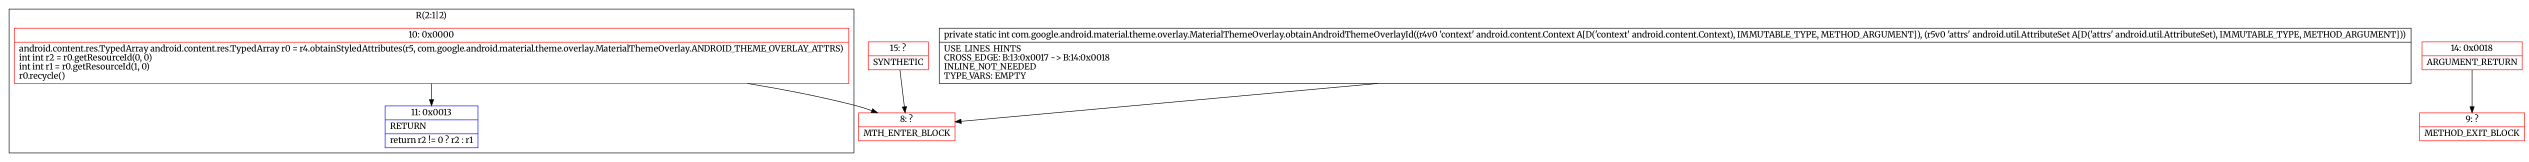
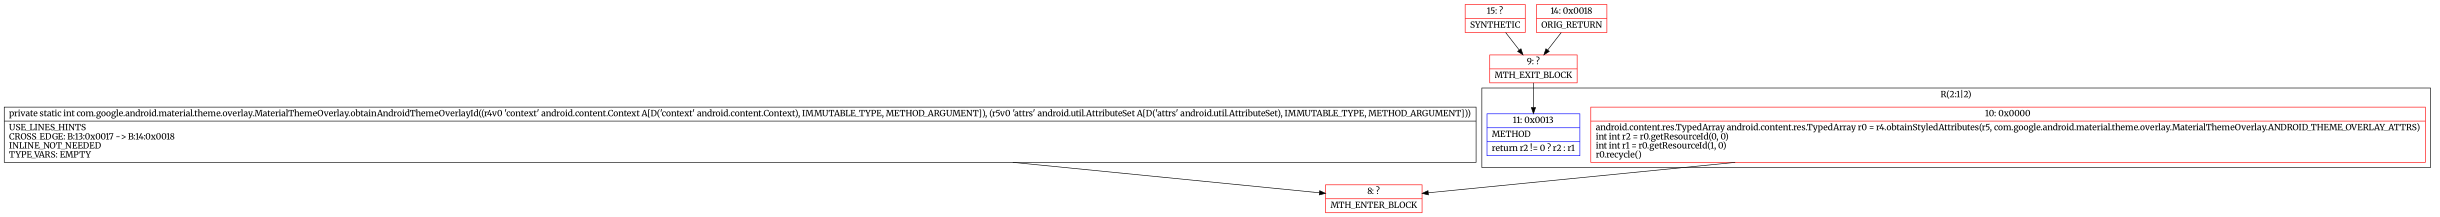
  digraph {
    fontname=Merriweather
    node [color=red fontname=Merriweather shape=record]
    edge [fontname=Merriweather]
    n1 [label="{10\:\ 0x0000|android.content.res.TypedArray android.content.res.TypedArray r0 = r4.obtainStyledAttributes(r5, com.google.android.material.theme.overlay.MaterialThemeOverlay.ANDROID_THEME_OVERLAY_ATTRS)\lint int r2 = r0.getResourceId(0, 0)\lint int r1 = r0.getResourceId(1, 0)\lr0.recycle()\l}"]
-   n2 [color=blue label="{11\:\ 0x0013|RETURN\l|return r2 != 0 ? r2 : r1\l}"]
+   n2 [color=blue label="{11\:\ 0x0013|METHOD\l|return r2 != 0 ? r2 : r1\l}"]
    n3 [label="{8\:\ ?|MTH_ENTER_BLOCK\l}"]
    n4 [label="{15\:\ ?|SYNTHETIC\l}"]
-   n5 [label="{9\:\ ?|METHOD_EXIT_BLOCK\l}"]
-   n6 [label="{14\:\ 0x0018|ARGUMENT_RETURN\l}"]
+   n5 [label="{9\:\ ?|MTH_EXIT_BLOCK\l}"]
+   n6 [label="{14\:\ 0x0018|ORIG_RETURN\l}"]
    n7 [label="{private static int com.google.android.material.theme.overlay.MaterialThemeOverlay.obtainAndroidThemeOverlayId((r4v0 'context' android.content.Context A[D('context' android.content.Context), IMMUTABLE_TYPE, METHOD_ARGUMENT]), (r5v0 'attrs' android.util.AttributeSet A[D('attrs' android.util.AttributeSet), IMMUTABLE_TYPE, METHOD_ARGUMENT]))  | USE_LINES_HINTS\lCROSS_EDGE: B:13:0x0017 \-\> B:14:0x0018\lINLINE_NOT_NEEDED\lTYPE_VARS: EMPTY\l}" color=""]
    subgraph cluster_1 {
      label="R(2:1|2)"
      n1
      n2
    }
-   n1 -> n2
+   n5 -> n2
    n1 -> n3
-   n4 -> n3
+   n4 -> n5
    n6 -> n5
    n7 -> n3
  }
